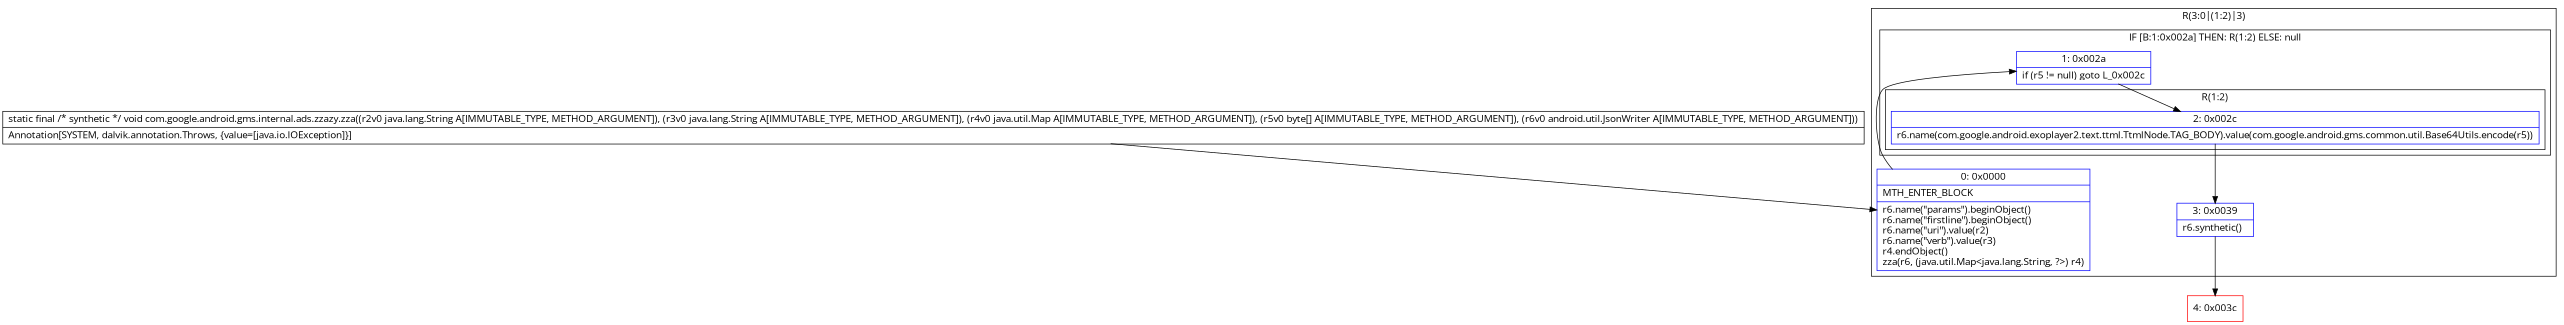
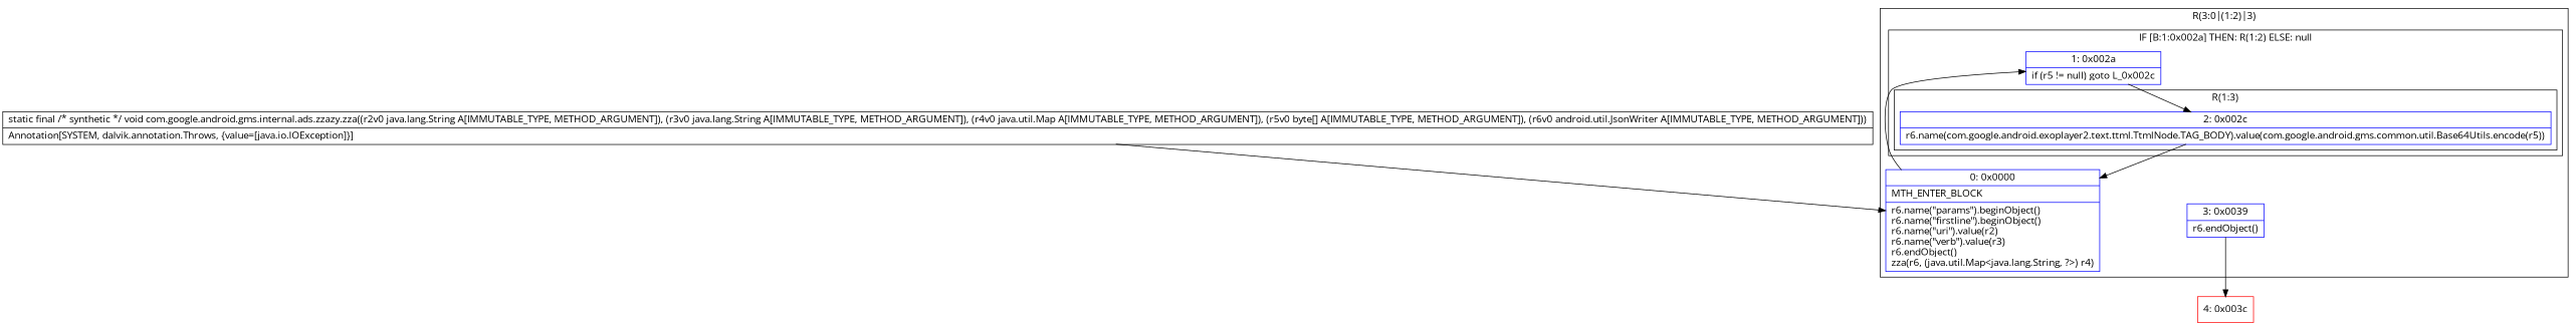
  digraph {
    fontname="Open Sans"
    node [color=blue fontname="Open Sans" shape=record]
    edge [fontname="Open Sans"]
    n1 [label="{2\:\ 0x002c|r6.name(com.google.android.exoplayer2.text.ttml.TtmlNode.TAG_BODY).value(com.google.android.gms.common.util.Base64Utils.encode(r5))\l}"]
    n2 [label="{1\:\ 0x002a|if (r5 != null) goto L_0x002c\l}"]
-   n3 [label="{0\:\ 0x0000|MTH_ENTER_BLOCK\l|r6.name(\"params\").beginObject()\lr6.name(\"firstline\").beginObject()\lr6.name(\"uri\").value(r2)\lr6.name(\"verb\").value(r3)\lr4.endObject()\lzza(r6, (java.util.Map\<java.lang.String, ?\>) r4)\l}"]
-   n4 [label="{3\:\ 0x0039|r6.synthetic()\l}"]
+   n3 [label="{0\:\ 0x0000|MTH_ENTER_BLOCK\l|r6.name(\"params\").beginObject()\lr6.name(\"firstline\").beginObject()\lr6.name(\"uri\").value(r2)\lr6.name(\"verb\").value(r3)\lr6.endObject()\lzza(r6, (java.util.Map\<java.lang.String, ?\>) r4)\l}"]
+   n4 [label="{3\:\ 0x0039|r6.endObject()\l}"]
    n5 [color=red label="{4\:\ 0x003c}"]
    n6 [label="{static final \/* synthetic *\/ void com.google.android.gms.internal.ads.zzazy.zza((r2v0 java.lang.String A[IMMUTABLE_TYPE, METHOD_ARGUMENT]), (r3v0 java.lang.String A[IMMUTABLE_TYPE, METHOD_ARGUMENT]), (r4v0 java.util.Map A[IMMUTABLE_TYPE, METHOD_ARGUMENT]), (r5v0 byte[] A[IMMUTABLE_TYPE, METHOD_ARGUMENT]), (r6v0 android.util.JsonWriter A[IMMUTABLE_TYPE, METHOD_ARGUMENT]))  | Annotation[SYSTEM, dalvik.annotation.Throws, \{value=[java.io.IOException]\}]\l}" color=""]
    subgraph cluster_1 {
      label="R(3:0|(1:2)|3)"
      n3
      n4
      subgraph cluster_2 {
        label="IF [B:1:0x002a] THEN: R(1:2) ELSE: null"
        n2
        subgraph cluster_3 {
-         label="R(1:2)"
+         label="R(1:3)"
          n1
        }
      }
    }
-   n1 -> n4
+   n1 -> n3
    n2 -> n1
    n3 -> n2
    n4 -> n5
    n6 -> n3
  }
